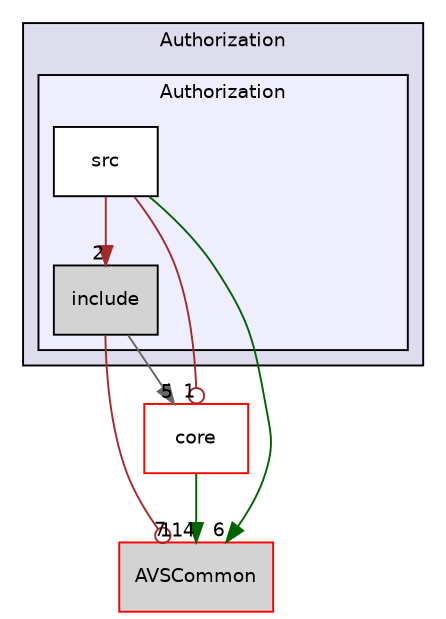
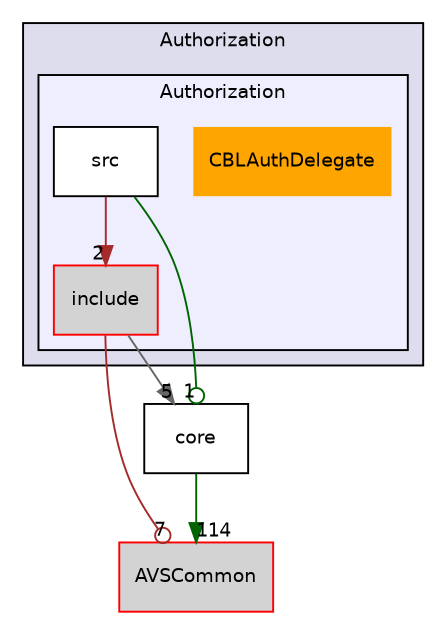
  digraph {
    compound=true
    node [fontname=Helvetica fontsize=10 shape=box style=filled fillcolor=lightgrey color=red]
    edge [labeldistance=1.5 labelfontname=Helvetica labelfontsize=10 color=darkgreen arrowhead=normal]
-   n2 [color=black label=include]
+   n1 [label=CBLAuthDelegate shape=plaintext fillcolor=orange color=""]
+   n2 [label=include]
    n3 [color=black fillcolor=white label=src]
    n4 [label=AVSCommon]
-   n5 [fillcolor=white label=core]
+   n5 [color=black fillcolor=white label=core]
    subgraph cluster_1 {
      bgcolor="#ddddee"
      fontname=Helvetica
      fontsize=10
      label=Authorization
      pencolor=black
      subgraph cluster_2 {
        bgcolor="#eeeeff"
        fontname=Helvetica
        fontsize=10
        pencolor=black
+       n1
        n2
        n3
      }
    }
    n2 -> n4 [headlabel=7 color=brown arrowhead=odot]
    n2 -> n5 [headlabel=5 color=gray40]
    n3 -> n2 [headlabel=2 color=brown]
-   n3 -> n4 [headlabel=6]
-   n3 -> n5 [headlabel=1 color=brown arrowhead=odot]
+   n3 -> n5 [headlabel=1 arrowhead=odot]
    n5 -> n4 [headlabel=114]
  }
